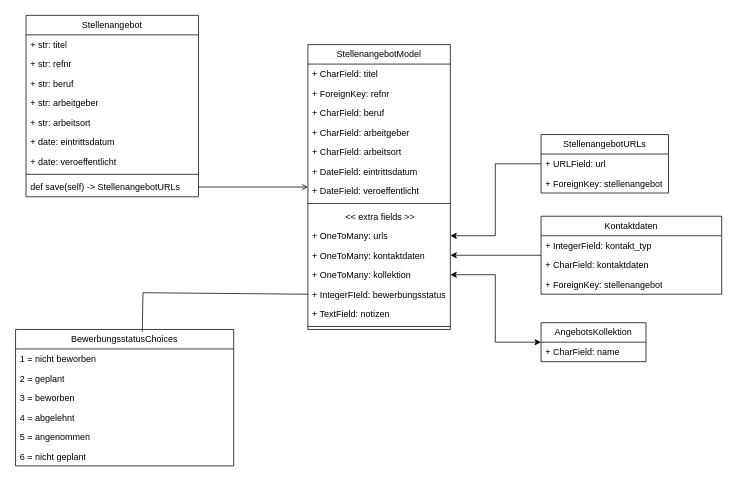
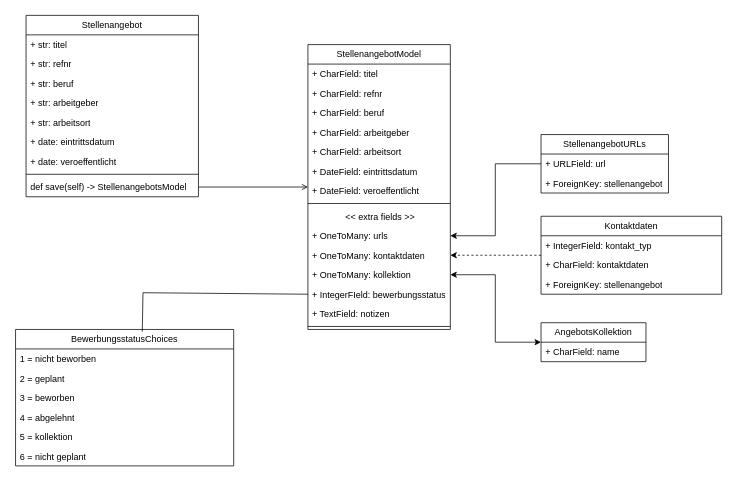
  <mxCell id="0" />
  <mxCell id="1" parent="0" />
  <mxCell id="2" value="Stellenangebot" style="swimlane;fontStyle=0;childLayout=stackLayout;horizontal=1;startSize=26;fillColor=none;horizontalStack=0;resizeParent=1;resizeParentMax=0;resizeLast=0;collapsible=1;marginBottom=0;whiteSpace=wrap;html=1;" vertex="1" parent="1"><mxGeometry x="34" y="20" width="230" height="242" as="geometry" /></mxCell>
  <mxCell id="3" value="+ str: titel" style="text;strokeColor=none;fillColor=none;align=left;verticalAlign=top;spacingLeft=4;spacingRight=4;overflow=hidden;rotatable=0;points=[[0,0.5],[1,0.5]];portConstraint=eastwest;whiteSpace=wrap;html=1;" vertex="1" parent="2"><mxGeometry y="26" width="230" height="26" as="geometry" /></mxCell>
  <mxCell id="4" value="+ str: refnr" style="text;strokeColor=none;fillColor=none;align=left;verticalAlign=top;spacingLeft=4;spacingRight=4;overflow=hidden;rotatable=0;points=[[0,0.5],[1,0.5]];portConstraint=eastwest;whiteSpace=wrap;html=1;" vertex="1" parent="2"><mxGeometry y="52" width="230" height="26" as="geometry" /></mxCell>
  <mxCell id="5" value="+ str: beruf" style="text;strokeColor=none;fillColor=none;align=left;verticalAlign=top;spacingLeft=4;spacingRight=4;overflow=hidden;rotatable=0;points=[[0,0.5],[1,0.5]];portConstraint=eastwest;whiteSpace=wrap;html=1;" vertex="1" parent="2"><mxGeometry y="78" width="230" height="26" as="geometry" /></mxCell>
  <mxCell id="6" value="&lt;div&gt;&lt;span style=&quot;background-color: initial;&quot;&gt;+ str: arbeitgeber&lt;/span&gt;&lt;br&gt;&lt;/div&gt;" style="text;strokeColor=none;fillColor=none;align=left;verticalAlign=top;spacingLeft=4;spacingRight=4;overflow=hidden;rotatable=0;points=[[0,0.5],[1,0.5]];portConstraint=eastwest;whiteSpace=wrap;html=1;" vertex="1" parent="2"><mxGeometry y="104" width="230" height="26" as="geometry" /></mxCell>
  <mxCell id="7" value="+ str: arbeitsort" style="text;strokeColor=none;fillColor=none;align=left;verticalAlign=top;spacingLeft=4;spacingRight=4;overflow=hidden;rotatable=0;points=[[0,0.5],[1,0.5]];portConstraint=eastwest;whiteSpace=wrap;html=1;" vertex="1" parent="2"><mxGeometry y="130" width="230" height="26" as="geometry" /></mxCell>
  <mxCell id="8" value="&lt;div&gt;&lt;span style=&quot;background-color: initial;&quot;&gt;+ date: eintrittsdatum&lt;/span&gt;&lt;/div&gt;" style="text;strokeColor=none;fillColor=none;align=left;verticalAlign=top;spacingLeft=4;spacingRight=4;overflow=hidden;rotatable=0;points=[[0,0.5],[1,0.5]];portConstraint=eastwest;whiteSpace=wrap;html=1;" vertex="1" parent="2"><mxGeometry y="156" width="230" height="26" as="geometry" /></mxCell>
  <mxCell id="9" value="+ date: veroeffentlicht" style="text;strokeColor=none;fillColor=none;align=left;verticalAlign=top;spacingLeft=4;spacingRight=4;overflow=hidden;rotatable=0;points=[[0,0.5],[1,0.5]];portConstraint=eastwest;whiteSpace=wrap;html=1;" vertex="1" parent="2"><mxGeometry y="182" width="230" height="26" as="geometry" /></mxCell>
  <mxCell id="10" value="" style="line;strokeWidth=1;fillColor=none;align=left;verticalAlign=middle;spacingTop=-1;spacingLeft=3;spacingRight=3;rotatable=0;labelPosition=right;points=[];portConstraint=eastwest;strokeColor=inherit;" vertex="1" parent="2"><mxGeometry y="208" width="230" height="8" as="geometry" /></mxCell>
- <mxCell id="11" value="def save(self) -&amp;gt; StellenangebotURLs" style="text;strokeColor=none;fillColor=none;align=left;verticalAlign=top;spacingLeft=4;spacingRight=4;overflow=hidden;rotatable=0;points=[[0,0.5],[1,0.5]];portConstraint=eastwest;whiteSpace=wrap;html=1;" vertex="1" parent="2"><mxGeometry y="216" width="230" height="26" as="geometry" /></mxCell>
+ <mxCell id="11" value="def save(self) -&amp;gt; StellenangebotsModel" style="text;strokeColor=none;fillColor=none;align=left;verticalAlign=top;spacingLeft=4;spacingRight=4;overflow=hidden;rotatable=0;points=[[0,0.5],[1,0.5]];portConstraint=eastwest;whiteSpace=wrap;html=1;" vertex="1" parent="2"><mxGeometry y="216" width="230" height="26" as="geometry" /></mxCell>
  <mxCell id="12" value="StellenangebotModel" style="swimlane;fontStyle=0;childLayout=stackLayout;horizontal=1;startSize=26;fillColor=none;horizontalStack=0;resizeParent=1;resizeParentMax=0;resizeLast=0;collapsible=1;marginBottom=0;whiteSpace=wrap;html=1;" vertex="1" parent="1"><mxGeometry x="410" y="59" width="190" height="380" as="geometry" /></mxCell>
  <mxCell id="13" value="+ CharField: titel" style="text;strokeColor=none;fillColor=none;align=left;verticalAlign=top;spacingLeft=4;spacingRight=4;overflow=hidden;rotatable=0;points=[[0,0.5],[1,0.5]];portConstraint=eastwest;whiteSpace=wrap;html=1;" vertex="1" parent="12"><mxGeometry y="26" width="190" height="26" as="geometry" /></mxCell>
- <mxCell id="14" value="+ ForeignKey: refnr" style="text;strokeColor=none;fillColor=none;align=left;verticalAlign=top;spacingLeft=4;spacingRight=4;overflow=hidden;rotatable=0;points=[[0,0.5],[1,0.5]];portConstraint=eastwest;whiteSpace=wrap;html=1;" vertex="1" parent="12"><mxGeometry y="52" width="190" height="26" as="geometry" /></mxCell>
+ <mxCell id="14" value="+ CharField: refnr" style="text;strokeColor=none;fillColor=none;align=left;verticalAlign=top;spacingLeft=4;spacingRight=4;overflow=hidden;rotatable=0;points=[[0,0.5],[1,0.5]];portConstraint=eastwest;whiteSpace=wrap;html=1;" vertex="1" parent="12"><mxGeometry y="52" width="190" height="26" as="geometry" /></mxCell>
  <mxCell id="15" value="+ CharField: beruf" style="text;strokeColor=none;fillColor=none;align=left;verticalAlign=top;spacingLeft=4;spacingRight=4;overflow=hidden;rotatable=0;points=[[0,0.5],[1,0.5]];portConstraint=eastwest;whiteSpace=wrap;html=1;" vertex="1" parent="12"><mxGeometry y="78" width="190" height="26" as="geometry" /></mxCell>
  <mxCell id="16" value="&lt;div&gt;&lt;span style=&quot;background-color: initial;&quot;&gt;+ CharField: arbeitgeber&lt;/span&gt;&lt;br&gt;&lt;/div&gt;" style="text;strokeColor=none;fillColor=none;align=left;verticalAlign=top;spacingLeft=4;spacingRight=4;overflow=hidden;rotatable=0;points=[[0,0.5],[1,0.5]];portConstraint=eastwest;whiteSpace=wrap;html=1;" vertex="1" parent="12"><mxGeometry y="104" width="190" height="26" as="geometry" /></mxCell>
  <mxCell id="17" value="+ CharField: arbeitsort" style="text;strokeColor=none;fillColor=none;align=left;verticalAlign=top;spacingLeft=4;spacingRight=4;overflow=hidden;rotatable=0;points=[[0,0.5],[1,0.5]];portConstraint=eastwest;whiteSpace=wrap;html=1;" vertex="1" parent="12"><mxGeometry y="130" width="190" height="26" as="geometry" /></mxCell>
  <mxCell id="18" value="&lt;div&gt;&lt;span style=&quot;background-color: initial;&quot;&gt;+ DateField: eintrittsdatum&lt;/span&gt;&lt;/div&gt;" style="text;strokeColor=none;fillColor=none;align=left;verticalAlign=top;spacingLeft=4;spacingRight=4;overflow=hidden;rotatable=0;points=[[0,0.5],[1,0.5]];portConstraint=eastwest;whiteSpace=wrap;html=1;" vertex="1" parent="12"><mxGeometry y="156" width="190" height="26" as="geometry" /></mxCell>
  <mxCell id="19" value="+ DateField: veroeffentlicht" style="text;strokeColor=none;fillColor=none;align=left;verticalAlign=top;spacingLeft=4;spacingRight=4;overflow=hidden;rotatable=0;points=[[0,0.5],[1,0.5]];portConstraint=eastwest;whiteSpace=wrap;html=1;" vertex="1" parent="12"><mxGeometry y="182" width="190" height="26" as="geometry" /></mxCell>
  <mxCell id="20" value="" style="line;strokeWidth=1;fillColor=none;align=left;verticalAlign=middle;spacingTop=-1;spacingLeft=3;spacingRight=3;rotatable=0;labelPosition=right;points=[];portConstraint=eastwest;strokeColor=inherit;" vertex="1" parent="12"><mxGeometry y="208" width="190" height="8" as="geometry" /></mxCell>
  <mxCell id="21" value="&amp;nbsp;&amp;lt;&amp;lt; extra fields &amp;gt;&amp;gt;" style="text;strokeColor=none;fillColor=none;align=center;verticalAlign=top;spacingLeft=4;spacingRight=4;overflow=hidden;rotatable=0;points=[[0,0.5],[1,0.5]];portConstraint=eastwest;whiteSpace=wrap;html=1;" vertex="1" parent="12"><mxGeometry y="216" width="190" height="26" as="geometry" /></mxCell>
  <mxCell id="22" value="+ OneToMany: urls" style="text;strokeColor=none;fillColor=none;align=left;verticalAlign=top;spacingLeft=4;spacingRight=4;overflow=hidden;rotatable=0;points=[[0,0.5],[1,0.5]];portConstraint=eastwest;whiteSpace=wrap;html=1;" vertex="1" parent="12"><mxGeometry y="242" width="190" height="26" as="geometry" /></mxCell>
  <mxCell id="23" value="+ OneToMany: kontaktdaten" style="text;strokeColor=none;fillColor=none;align=left;verticalAlign=top;spacingLeft=4;spacingRight=4;overflow=hidden;rotatable=0;points=[[0,0.5],[1,0.5]];portConstraint=eastwest;whiteSpace=wrap;html=1;" vertex="1" parent="12"><mxGeometry y="268" width="190" height="26" as="geometry" /></mxCell>
  <mxCell id="24" value="+ OneToMany: kollektion" style="text;strokeColor=none;fillColor=none;align=left;verticalAlign=top;spacingLeft=4;spacingRight=4;overflow=hidden;rotatable=0;points=[[0,0.5],[1,0.5]];portConstraint=eastwest;whiteSpace=wrap;html=1;" vertex="1" parent="12"><mxGeometry y="294" width="190" height="26" as="geometry" /></mxCell>
  <mxCell id="25" value="+ IntegerFIeld: bewerbungsstatus" style="text;strokeColor=none;fillColor=none;align=left;verticalAlign=top;spacingLeft=4;spacingRight=4;overflow=hidden;rotatable=0;points=[[0,0.5],[1,0.5]];portConstraint=eastwest;whiteSpace=wrap;html=1;" vertex="1" parent="12"><mxGeometry y="320" width="190" height="26" as="geometry" /></mxCell>
  <mxCell id="26" value="+ TextField: notizen" style="text;strokeColor=none;fillColor=none;align=left;verticalAlign=top;spacingLeft=4;spacingRight=4;overflow=hidden;rotatable=0;points=[[0,0.5],[1,0.5]];portConstraint=eastwest;whiteSpace=wrap;html=1;" vertex="1" parent="12"><mxGeometry y="346" width="190" height="26" as="geometry" /></mxCell>
  <mxCell id="27" value="" style="line;strokeWidth=1;fillColor=none;align=left;verticalAlign=middle;spacingTop=-1;spacingLeft=3;spacingRight=3;rotatable=0;labelPosition=right;points=[];portConstraint=eastwest;strokeColor=inherit;" vertex="1" parent="12"><mxGeometry y="372" width="190" height="8" as="geometry" /></mxCell>
  <mxCell id="28" value="" style="endArrow=open;html=1;rounded=0;exitX=1;exitY=0.5;exitDx=0;exitDy=0;" edge="1" parent="1" source="11" target="12"><mxGeometry width="50" height="50" relative="1" as="geometry"><mxPoint x="344" y="510" as="sourcePoint" /><mxPoint x="394" y="460" as="targetPoint" /></mxGeometry></mxCell>
  <mxCell id="29" value="StellenangebotURLs" style="swimlane;fontStyle=0;childLayout=stackLayout;horizontal=1;startSize=26;fillColor=none;horizontalStack=0;resizeParent=1;resizeParentMax=0;resizeLast=0;collapsible=1;marginBottom=0;whiteSpace=wrap;html=1;" vertex="1" parent="1"><mxGeometry x="721" y="179" width="170" height="78" as="geometry" /></mxCell>
  <mxCell id="30" value="+ URLField: url" style="text;strokeColor=none;fillColor=none;align=left;verticalAlign=top;spacingLeft=4;spacingRight=4;overflow=hidden;rotatable=0;points=[[0,0.5],[1,0.5]];portConstraint=eastwest;whiteSpace=wrap;html=1;" vertex="1" parent="29"><mxGeometry y="26" width="170" height="26" as="geometry" /></mxCell>
  <mxCell id="31" value="+ ForeignKey: stellenangebot" style="text;strokeColor=none;fillColor=none;align=left;verticalAlign=top;spacingLeft=4;spacingRight=4;overflow=hidden;rotatable=0;points=[[0,0.5],[1,0.5]];portConstraint=eastwest;whiteSpace=wrap;html=1;" vertex="1" parent="29"><mxGeometry y="52" width="170" height="26" as="geometry" /></mxCell>
  <mxCell id="32" value="" style="endArrow=classic;html=1;rounded=0;entryX=1;entryY=0.5;entryDx=0;entryDy=0;" edge="1" parent="1" source="29" target="22"><mxGeometry width="50" height="50" relative="1" as="geometry"><mxPoint x="670" y="239" as="sourcePoint" /><mxPoint x="720" y="189" as="targetPoint" /><Array as="points"><mxPoint x="660" y="218" /><mxPoint x="660" y="314" /></Array></mxGeometry></mxCell>
  <mxCell id="33" value="Kontaktdaten" style="swimlane;fontStyle=0;childLayout=stackLayout;horizontal=1;startSize=26;fillColor=none;horizontalStack=0;resizeParent=1;resizeParentMax=0;resizeLast=0;collapsible=1;marginBottom=0;whiteSpace=wrap;html=1;" vertex="1" parent="1"><mxGeometry x="721" y="288" width="241" height="104" as="geometry" /></mxCell>
  <mxCell id="34" value="+ IntegerField: kontakt_typ" style="text;strokeColor=none;fillColor=none;align=left;verticalAlign=top;spacingLeft=4;spacingRight=4;overflow=hidden;rotatable=0;points=[[0,0.5],[1,0.5]];portConstraint=eastwest;whiteSpace=wrap;html=1;" vertex="1" parent="33"><mxGeometry y="26" width="241" height="26" as="geometry" /></mxCell>
  <mxCell id="35" value="+ CharField: kontaktdaten" style="text;strokeColor=none;fillColor=none;align=left;verticalAlign=top;spacingLeft=4;spacingRight=4;overflow=hidden;rotatable=0;points=[[0,0.5],[1,0.5]];portConstraint=eastwest;whiteSpace=wrap;html=1;" vertex="1" parent="33"><mxGeometry y="52" width="241" height="26" as="geometry" /></mxCell>
  <mxCell id="36" value="+ ForeignKey: stellenangebot" style="text;strokeColor=none;fillColor=none;align=left;verticalAlign=top;spacingLeft=4;spacingRight=4;overflow=hidden;rotatable=0;points=[[0,0.5],[1,0.5]];portConstraint=eastwest;whiteSpace=wrap;html=1;" vertex="1" parent="33"><mxGeometry y="78" width="241" height="26" as="geometry" /></mxCell>
  <mxCell id="37" value="BewerbungsstatusChoices" style="swimlane;fontStyle=0;childLayout=stackLayout;horizontal=1;startSize=26;fillColor=none;horizontalStack=0;resizeParent=1;resizeParentMax=0;resizeLast=0;collapsible=1;marginBottom=0;whiteSpace=wrap;html=1;" vertex="1" parent="1"><mxGeometry x="20" y="439" width="291" height="182" as="geometry" /></mxCell>
  <mxCell id="38" value="1 = nicht beworben" style="text;strokeColor=none;fillColor=none;align=left;verticalAlign=top;spacingLeft=4;spacingRight=4;overflow=hidden;rotatable=0;points=[[0,0.5],[1,0.5]];portConstraint=eastwest;whiteSpace=wrap;html=1;" vertex="1" parent="37"><mxGeometry y="26" width="291" height="26" as="geometry" /></mxCell>
  <mxCell id="39" value="2 = geplant" style="text;strokeColor=none;fillColor=none;align=left;verticalAlign=top;spacingLeft=4;spacingRight=4;overflow=hidden;rotatable=0;points=[[0,0.5],[1,0.5]];portConstraint=eastwest;whiteSpace=wrap;html=1;" vertex="1" parent="37"><mxGeometry y="52" width="291" height="26" as="geometry" /></mxCell>
  <mxCell id="40" value="3 = beworben" style="text;strokeColor=none;fillColor=none;align=left;verticalAlign=top;spacingLeft=4;spacingRight=4;overflow=hidden;rotatable=0;points=[[0,0.5],[1,0.5]];portConstraint=eastwest;whiteSpace=wrap;html=1;" vertex="1" parent="37"><mxGeometry y="78" width="291" height="26" as="geometry" /></mxCell>
  <mxCell id="41" value="4 = abgelehnt" style="text;strokeColor=none;fillColor=none;align=left;verticalAlign=top;spacingLeft=4;spacingRight=4;overflow=hidden;rotatable=0;points=[[0,0.5],[1,0.5]];portConstraint=eastwest;whiteSpace=wrap;html=1;" vertex="1" parent="37"><mxGeometry y="104" width="291" height="26" as="geometry" /></mxCell>
- <mxCell id="42" value="5 = angenommen" style="text;strokeColor=none;fillColor=none;align=left;verticalAlign=top;spacingLeft=4;spacingRight=4;overflow=hidden;rotatable=0;points=[[0,0.5],[1,0.5]];portConstraint=eastwest;whiteSpace=wrap;html=1;" vertex="1" parent="37"><mxGeometry y="130" width="291" height="26" as="geometry" /></mxCell>
+ <mxCell id="42" value="5 = kollektion" style="text;strokeColor=none;fillColor=none;align=left;verticalAlign=top;spacingLeft=4;spacingRight=4;overflow=hidden;rotatable=0;points=[[0,0.5],[1,0.5]];portConstraint=eastwest;whiteSpace=wrap;html=1;" vertex="1" parent="37"><mxGeometry y="130" width="291" height="26" as="geometry" /></mxCell>
  <mxCell id="43" value="6 = nicht geplant" style="text;strokeColor=none;fillColor=none;align=left;verticalAlign=top;spacingLeft=4;spacingRight=4;overflow=hidden;rotatable=0;points=[[0,0.5],[1,0.5]];portConstraint=eastwest;whiteSpace=wrap;html=1;" vertex="1" parent="37"><mxGeometry y="156" width="291" height="26" as="geometry" /></mxCell>
  <mxCell id="44" value="" style="endArrow=none;html=1;rounded=0;exitX=0;exitY=0.5;exitDx=0;exitDy=0;entryX=0.581;entryY=0.016;entryDx=0;entryDy=0;entryPerimeter=0;" edge="1" parent="1" source="25" target="37"><mxGeometry width="50" height="50" relative="1" as="geometry"><mxPoint x="440" y="530" as="sourcePoint" /><mxPoint x="490" y="480" as="targetPoint" /><Array as="points"><mxPoint x="190" y="390" /></Array></mxGeometry></mxCell>
- <mxCell id="45" value="" style="endArrow=classic;html=1;rounded=0;entryX=1;entryY=0.5;entryDx=0;entryDy=0;" edge="1" parent="1" source="33" target="23"><mxGeometry width="50" height="50" relative="1" as="geometry"><mxPoint x="436" y="599" as="sourcePoint" /><mxPoint x="486" y="549" as="targetPoint" /></mxGeometry></mxCell>
+ <mxCell id="45" value="" style="endArrow=classic;html=1;rounded=0;entryX=1;entryY=0.5;entryDx=0;entryDy=0;dashed=1;" edge="1" parent="1" source="33" target="23"><mxGeometry width="50" height="50" relative="1" as="geometry"><mxPoint x="436" y="599" as="sourcePoint" /><mxPoint x="486" y="549" as="targetPoint" /></mxGeometry></mxCell>
  <mxCell id="46" value="AngebotsKollektion" style="swimlane;fontStyle=0;childLayout=stackLayout;horizontal=1;startSize=26;fillColor=none;horizontalStack=0;resizeParent=1;resizeParentMax=0;resizeLast=0;collapsible=1;marginBottom=0;whiteSpace=wrap;html=1;" vertex="1" parent="1"><mxGeometry x="721" y="430" width="140" height="52" as="geometry" /></mxCell>
  <mxCell id="47" value="+ CharField: name" style="text;strokeColor=none;fillColor=none;align=left;verticalAlign=top;spacingLeft=4;spacingRight=4;overflow=hidden;rotatable=0;points=[[0,0.5],[1,0.5]];portConstraint=eastwest;whiteSpace=wrap;html=1;" vertex="1" parent="46"><mxGeometry y="26" width="140" height="26" as="geometry" /></mxCell>
  <mxCell id="48" value="" style="endArrow=classic;startArrow=classic;html=1;rounded=0;exitX=1;exitY=0.5;exitDx=0;exitDy=0;" edge="1" parent="1" source="24" target="46"><mxGeometry width="50" height="50" relative="1" as="geometry"><mxPoint x="630" y="500" as="sourcePoint" /><mxPoint x="680" y="450" as="targetPoint" /><Array as="points"><mxPoint x="660" y="366" /><mxPoint x="660" y="456" /></Array></mxGeometry></mxCell>
